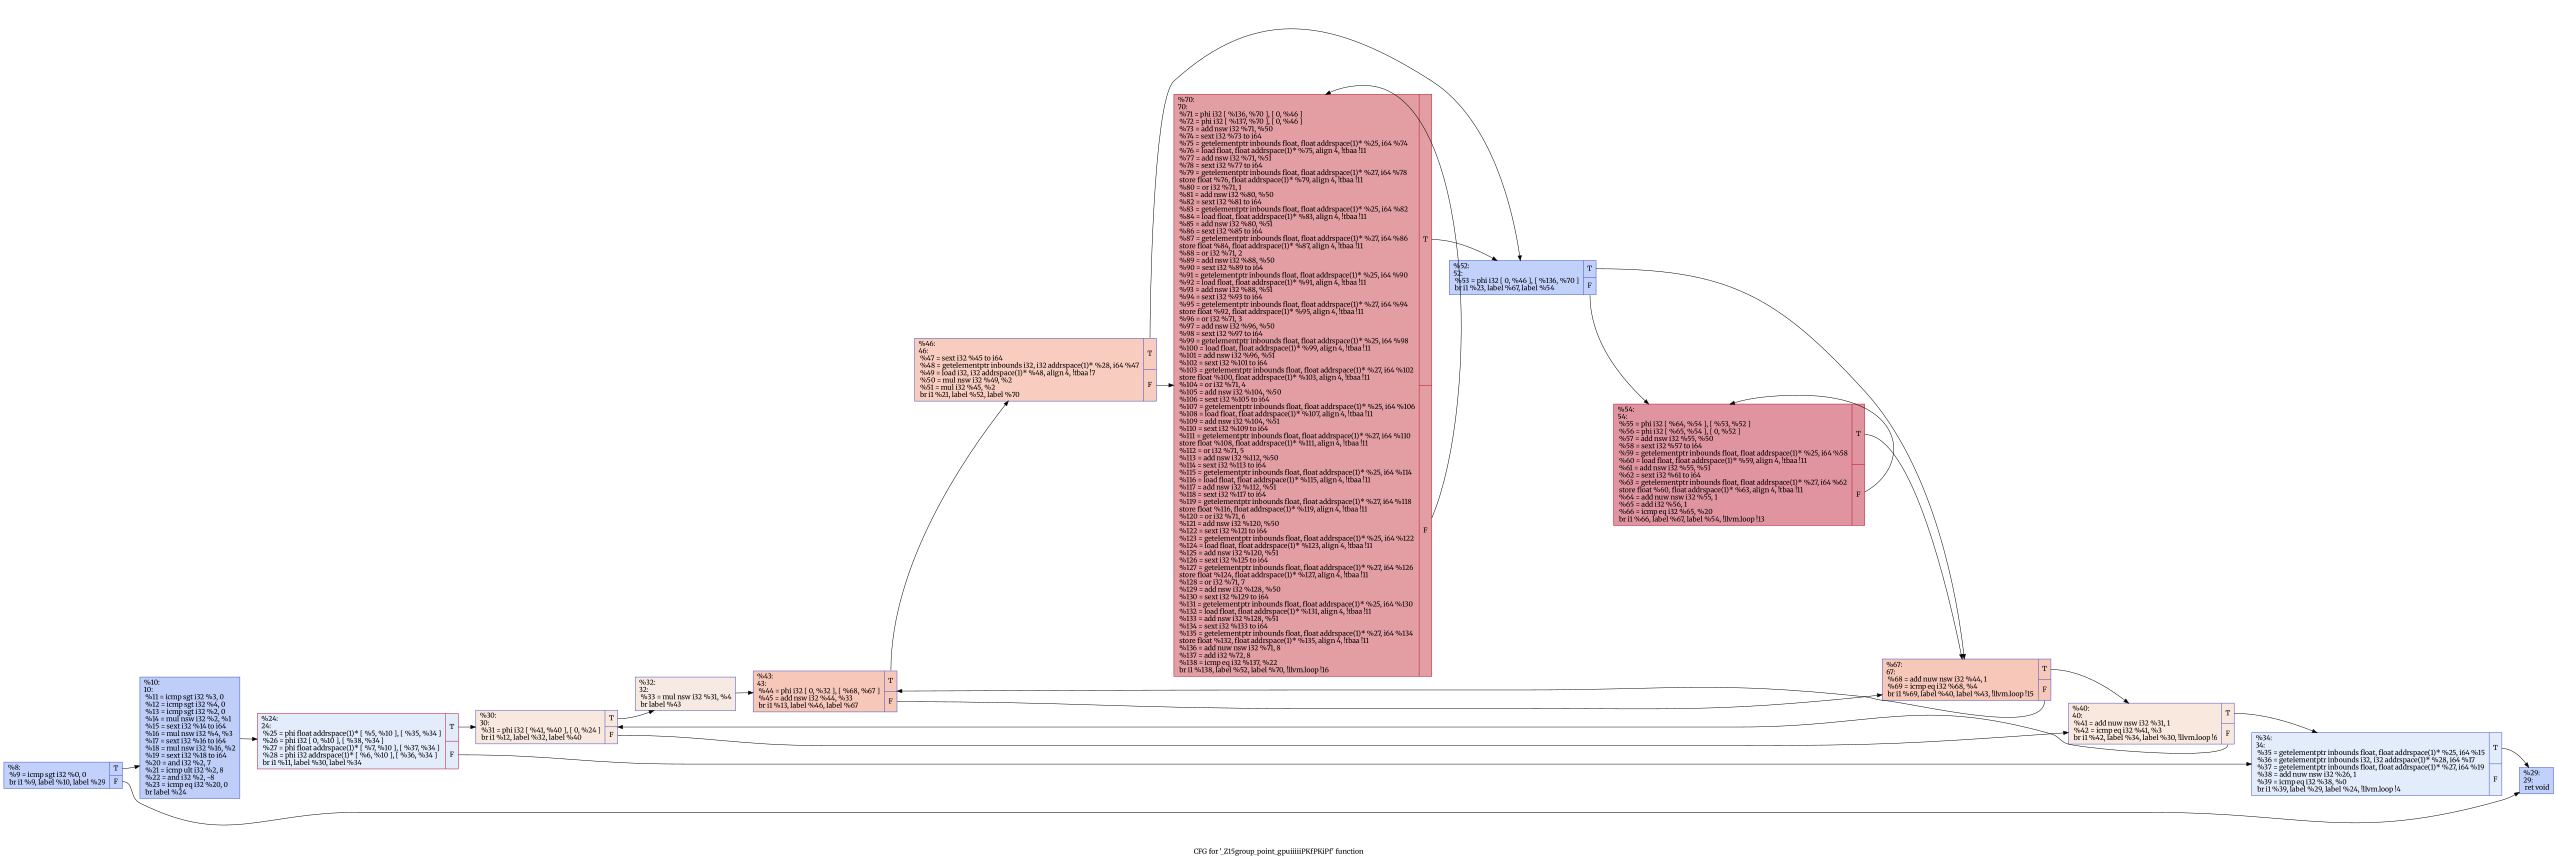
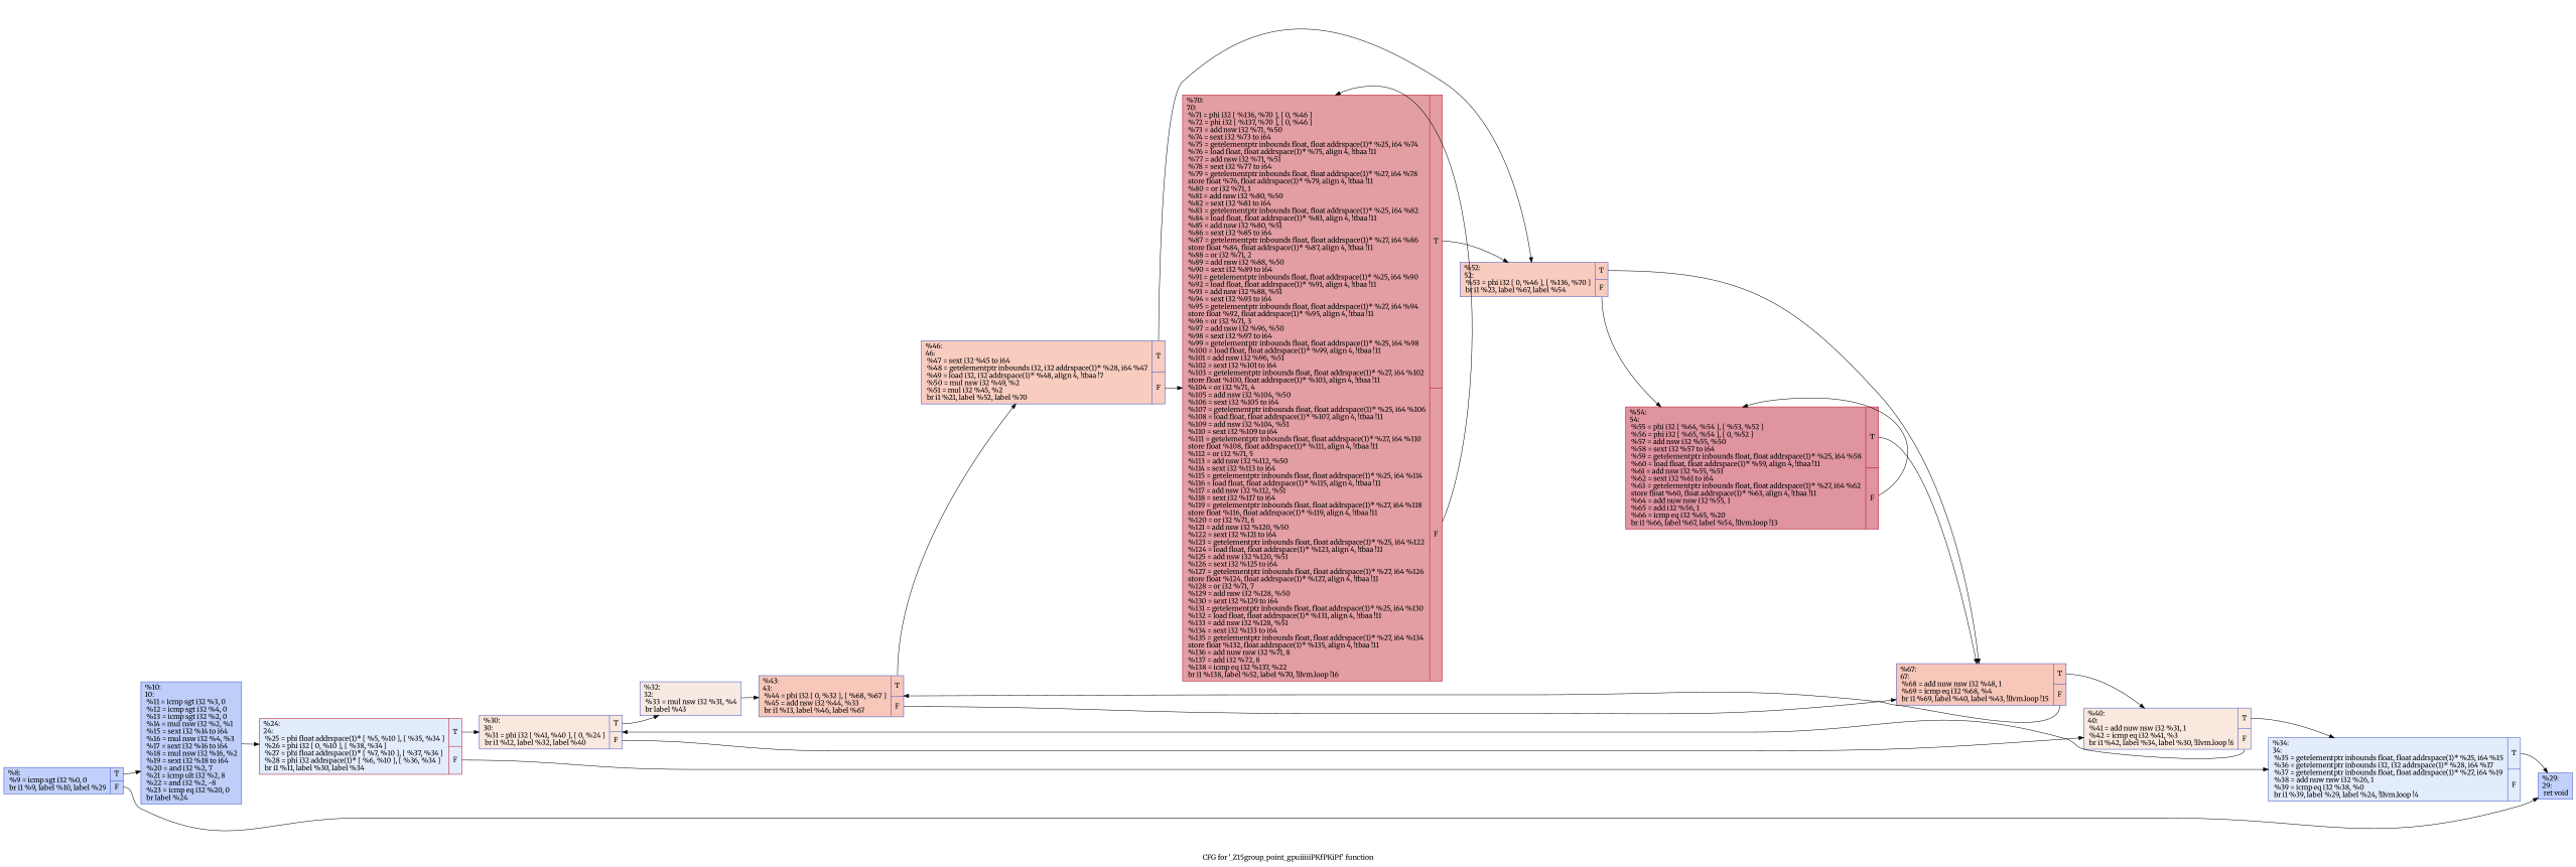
  digraph {
    fontname=Merriweather
    label="CFG for '_Z15group_point_gpuiiiiiPKfPKiPf' function"
    rankdir=LR
    node [color="#3d50c3ff" fillcolor="#7396f570" fontname=Merriweather shape=record style=filled]
    edge [fontname=Merriweather tailport=s0]
    n1 [label="{%8:\l  %9 = icmp sgt i32 %0, 0\l  br i1 %9, label %10, label %29\l|{<s0>T|<s1>F}}"]
    n2 [fillcolor="#6c8ff170" label="{%10:\l10:                                               \l  %11 = icmp sgt i32 %3, 0\l  %12 = icmp sgt i32 %4, 0\l  %13 = icmp sgt i32 %2, 0\l  %14 = mul nsw i32 %2, %1\l  %15 = sext i32 %14 to i64\l  %16 = mul nsw i32 %4, %3\l  %17 = sext i32 %16 to i64\l  %18 = mul nsw i32 %16, %2\l  %19 = sext i32 %18 to i64\l  %20 = and i32 %2, 7\l  %21 = icmp ult i32 %2, 8\l  %22 = and i32 %2, -8\l  %23 = icmp eq i32 %20, 0\l  br label %24\l}"]
    n3 [label="{%29:\l29:                                               \l  ret void\l}"]
    n4 [color="#b70d28ff" fillcolor="#bfd3f670" label="{%24:\l24:                                               \l  %25 = phi float addrspace(1)* [ %5, %10 ], [ %35, %34 ]\l  %26 = phi i32 [ 0, %10 ], [ %38, %34 ]\l  %27 = phi float addrspace(1)* [ %7, %10 ], [ %37, %34 ]\l  %28 = phi i32 addrspace(1)* [ %6, %10 ], [ %36, %34 ]\l  br i1 %11, label %30, label %34\l|{<s0>T|<s1>F}}"]
    n5 [fillcolor="#f2cab570" label="{%30:\l30:                                               \l  %31 = phi i32 [ %41, %40 ], [ 0, %24 ]\l  br i1 %12, label %32, label %40\l|{<s0>T|<s1>F}}"]
    n6 [fillcolor="#bfd3f670" label="{%34:\l34:                                               \l  %35 = getelementptr inbounds float, float addrspace(1)* %25, i64 %15\l  %36 = getelementptr inbounds i32, i32 addrspace(1)* %28, i64 %17\l  %37 = getelementptr inbounds float, float addrspace(1)* %27, i64 %19\l  %38 = add nuw nsw i32 %26, 1\l  %39 = icmp eq i32 %38, %0\l  br i1 %39, label %29, label %24, !llvm.loop !4\l|{<s0>T|<s1>F}}"]
    n7 [fillcolor="#eed0c070" label="{%32:\l32:                                               \l  %33 = mul nsw i32 %31, %4\l  br label %43\l}"]
    n8 [fillcolor="#f2cab570" label="{%40:\l40:                                               \l  %41 = add nuw nsw i32 %31, 1\l  %42 = icmp eq i32 %41, %3\l  br i1 %42, label %34, label %30, !llvm.loop !6\l|{<s0>T|<s1>F}}"]
    n9 [fillcolor="#ec7f6370" label="{%43:\l43:                                               \l  %44 = phi i32 [ 0, %32 ], [ %68, %67 ]\l  %45 = add nsw i32 %44, %33\l  br i1 %13, label %46, label %67\l|{<s0>T|<s1>F}}"]
    n10 [fillcolor="#f08b6e70" label="{%46:\l46:                                               \l  %47 = sext i32 %45 to i64\l  %48 = getelementptr inbounds i32, i32 addrspace(1)* %28, i64 %47\l  %49 = load i32, i32 addrspace(1)* %48, align 4, !tbaa !7\l  %50 = mul nsw i32 %49, %2\l  %51 = mul i32 %45, %2\l  br i1 %21, label %52, label %70\l|{<s0>T|<s1>F}}"]
-   n11 [fillcolor="#ec7f6370" label="{%67:\l67:                                               \l  %68 = add nuw nsw i32 %44, 1\l  %69 = icmp eq i32 %68, %4\l  br i1 %69, label %40, label %43, !llvm.loop !15\l|{<s0>T|<s1>F}}"]
-   n12 [label="{%52:\l52:                                               \l  %53 = phi i32 [ 0, %46 ], [ %136, %70 ]\l  br i1 %23, label %67, label %54\l|{<s0>T|<s1>F}}"]
+   n11 [fillcolor="#ec7f6370" label="{%67:\l67:                                               \l  %68 = add nuw nsw i32 %48, 1\l  %69 = icmp eq i32 %68, %4\l  br i1 %69, label %40, label %43, !llvm.loop !15\l|{<s0>T|<s1>F}}"]
+   n12 [fillcolor="#f08b6e70" label="{%52:\l52:                                               \l  %53 = phi i32 [ 0, %46 ], [ %136, %70 ]\l  br i1 %23, label %67, label %54\l|{<s0>T|<s1>F}}"]
    n13 [color="#b70d28ff" fillcolor="#be242e70" label="{%70:\l70:                                               \l  %71 = phi i32 [ %136, %70 ], [ 0, %46 ]\l  %72 = phi i32 [ %137, %70 ], [ 0, %46 ]\l  %73 = add nsw i32 %71, %50\l  %74 = sext i32 %73 to i64\l  %75 = getelementptr inbounds float, float addrspace(1)* %25, i64 %74\l  %76 = load float, float addrspace(1)* %75, align 4, !tbaa !11\l  %77 = add nsw i32 %71, %51\l  %78 = sext i32 %77 to i64\l  %79 = getelementptr inbounds float, float addrspace(1)* %27, i64 %78\l  store float %76, float addrspace(1)* %79, align 4, !tbaa !11\l  %80 = or i32 %71, 1\l  %81 = add nsw i32 %80, %50\l  %82 = sext i32 %81 to i64\l  %83 = getelementptr inbounds float, float addrspace(1)* %25, i64 %82\l  %84 = load float, float addrspace(1)* %83, align 4, !tbaa !11\l  %85 = add nsw i32 %80, %51\l  %86 = sext i32 %85 to i64\l  %87 = getelementptr inbounds float, float addrspace(1)* %27, i64 %86\l  store float %84, float addrspace(1)* %87, align 4, !tbaa !11\l  %88 = or i32 %71, 2\l  %89 = add nsw i32 %88, %50\l  %90 = sext i32 %89 to i64\l  %91 = getelementptr inbounds float, float addrspace(1)* %25, i64 %90\l  %92 = load float, float addrspace(1)* %91, align 4, !tbaa !11\l  %93 = add nsw i32 %88, %51\l  %94 = sext i32 %93 to i64\l  %95 = getelementptr inbounds float, float addrspace(1)* %27, i64 %94\l  store float %92, float addrspace(1)* %95, align 4, !tbaa !11\l  %96 = or i32 %71, 3\l  %97 = add nsw i32 %96, %50\l  %98 = sext i32 %97 to i64\l  %99 = getelementptr inbounds float, float addrspace(1)* %25, i64 %98\l  %100 = load float, float addrspace(1)* %99, align 4, !tbaa !11\l  %101 = add nsw i32 %96, %51\l  %102 = sext i32 %101 to i64\l  %103 = getelementptr inbounds float, float addrspace(1)* %27, i64 %102\l  store float %100, float addrspace(1)* %103, align 4, !tbaa !11\l  %104 = or i32 %71, 4\l  %105 = add nsw i32 %104, %50\l  %106 = sext i32 %105 to i64\l  %107 = getelementptr inbounds float, float addrspace(1)* %25, i64 %106\l  %108 = load float, float addrspace(1)* %107, align 4, !tbaa !11\l  %109 = add nsw i32 %104, %51\l  %110 = sext i32 %109 to i64\l  %111 = getelementptr inbounds float, float addrspace(1)* %27, i64 %110\l  store float %108, float addrspace(1)* %111, align 4, !tbaa !11\l  %112 = or i32 %71, 5\l  %113 = add nsw i32 %112, %50\l  %114 = sext i32 %113 to i64\l  %115 = getelementptr inbounds float, float addrspace(1)* %25, i64 %114\l  %116 = load float, float addrspace(1)* %115, align 4, !tbaa !11\l  %117 = add nsw i32 %112, %51\l  %118 = sext i32 %117 to i64\l  %119 = getelementptr inbounds float, float addrspace(1)* %27, i64 %118\l  store float %116, float addrspace(1)* %119, align 4, !tbaa !11\l  %120 = or i32 %71, 6\l  %121 = add nsw i32 %120, %50\l  %122 = sext i32 %121 to i64\l  %123 = getelementptr inbounds float, float addrspace(1)* %25, i64 %122\l  %124 = load float, float addrspace(1)* %123, align 4, !tbaa !11\l  %125 = add nsw i32 %120, %51\l  %126 = sext i32 %125 to i64\l  %127 = getelementptr inbounds float, float addrspace(1)* %27, i64 %126\l  store float %124, float addrspace(1)* %127, align 4, !tbaa !11\l  %128 = or i32 %71, 7\l  %129 = add nsw i32 %128, %50\l  %130 = sext i32 %129 to i64\l  %131 = getelementptr inbounds float, float addrspace(1)* %25, i64 %130\l  %132 = load float, float addrspace(1)* %131, align 4, !tbaa !11\l  %133 = add nsw i32 %128, %51\l  %134 = sext i32 %133 to i64\l  %135 = getelementptr inbounds float, float addrspace(1)* %27, i64 %134\l  store float %132, float addrspace(1)* %135, align 4, !tbaa !11\l  %136 = add nuw nsw i32 %71, 8\l  %137 = add i32 %72, 8\l  %138 = icmp eq i32 %137, %22\l  br i1 %138, label %52, label %70, !llvm.loop !16\l|{<s0>T|<s1>F}}"]
    n14 [color="#b70d28ff" fillcolor="#b70d2870" label="{%54:\l54:                                               \l  %55 = phi i32 [ %64, %54 ], [ %53, %52 ]\l  %56 = phi i32 [ %65, %54 ], [ 0, %52 ]\l  %57 = add nsw i32 %55, %50\l  %58 = sext i32 %57 to i64\l  %59 = getelementptr inbounds float, float addrspace(1)* %25, i64 %58\l  %60 = load float, float addrspace(1)* %59, align 4, !tbaa !11\l  %61 = add nsw i32 %55, %51\l  %62 = sext i32 %61 to i64\l  %63 = getelementptr inbounds float, float addrspace(1)* %27, i64 %62\l  store float %60, float addrspace(1)* %63, align 4, !tbaa !11\l  %64 = add nuw nsw i32 %55, 1\l  %65 = add i32 %56, 1\l  %66 = icmp eq i32 %65, %20\l  br i1 %66, label %67, label %54, !llvm.loop !13\l|{<s0>T|<s1>F}}"]
    n1 -> n2
    n1 -> n3 [tailport=s1]
    n2 -> n4
    n4 -> n5
    n4 -> n6 [tailport=s1]
    n5 -> n7
    n5 -> n8 [tailport=s1]
    n6 -> n3
    n7 -> n9
    n8 -> n5 [tailport=s1]
    n8 -> n6
    n9 -> n10
    n9 -> n11 [tailport=s1]
    n10 -> n12
    n10 -> n13 [tailport=s1]
    n11 -> n8
    n11 -> n9 [tailport=s1]
    n12 -> n11
    n12 -> n14 [tailport=s1]
    n13 -> n12
    n13 -> n13 [tailport=s1]
    n14 -> n11
    n14 -> n14 [tailport=s1]
  }
